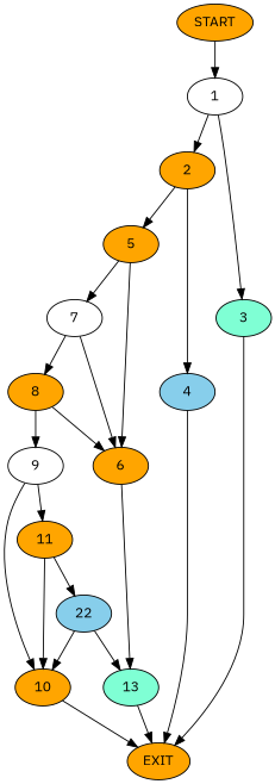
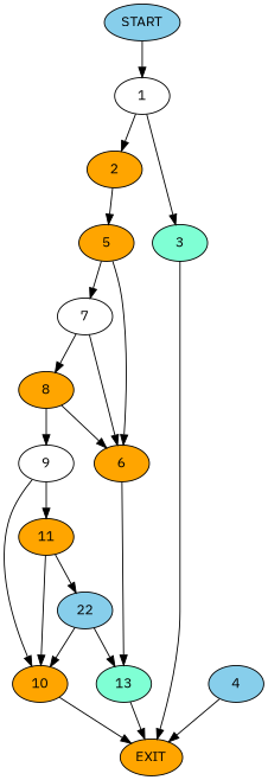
  digraph {
    fontname="IBM Plex Sans"
    node [fillcolor=orange fontname="IBM Plex Sans" style=filled]
    edge [fontname="IBM Plex Sans"]
-   n1 [label=START]
+   n1 [fillcolor=skyblue label=START]
    1 [fillcolor=white]
    2
    3 [fillcolor=aquamarine]
    n5 [label=EXIT]
    4 [fillcolor=skyblue]
    5
    6
    7 [fillcolor=white]
    13 [fillcolor=aquamarine]
    8
    9 [fillcolor=white]
    10
    11
    n15 [fillcolor=skyblue label=22]
    n1 -> 1
    1 -> 2
    1 -> 3
-   2 -> 4
    2 -> 5
    3 -> n5
    4 -> n5
    5 -> 6
    5 -> 7
    6 -> 13
    7 -> 6
    7 -> 8
    13 -> n5
    8 -> 6
    8 -> 9
    9 -> 10
    9 -> 11
    10 -> n5
    11 -> 10
    11 -> n15
    n15 -> 13
    n15 -> 10
  }
